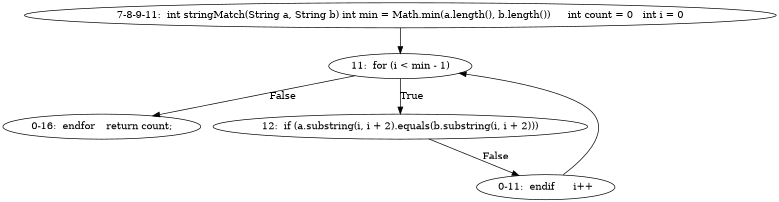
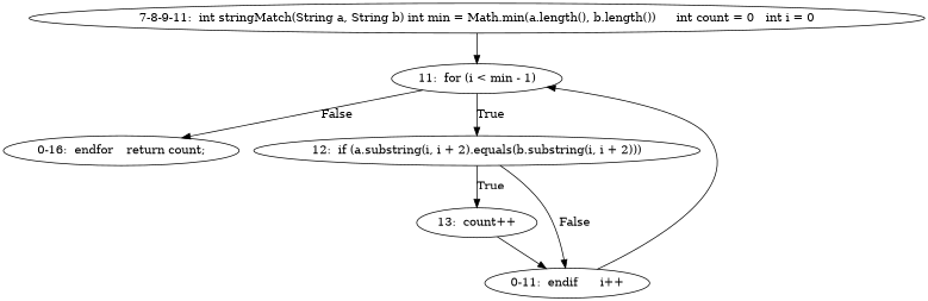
  digraph {
    n1 [label="7-8-9-11:  int stringMatch(String a, String b)	int min = Math.min(a.length(), b.length())	int count = 0	int i = 0"]
    n2 [label="11:  for (i < min - 1)"]
    n3 [label="0-16:  endfor	return count;"]
    n4 [label="12:  if (a.substring(i, i + 2).equals(b.substring(i, i + 2)))"]
+   n5 [label="13:  count++"]
    n6 [label="0-11:  endif	i++"]
    n1 -> n2
    n2 -> n3 [label=False]
    n2 -> n4 [label=True]
+   n4 -> n5 [label=True]
    n4 -> n6 [label=False]
+   n5 -> n6
    n6 -> n2
  }
